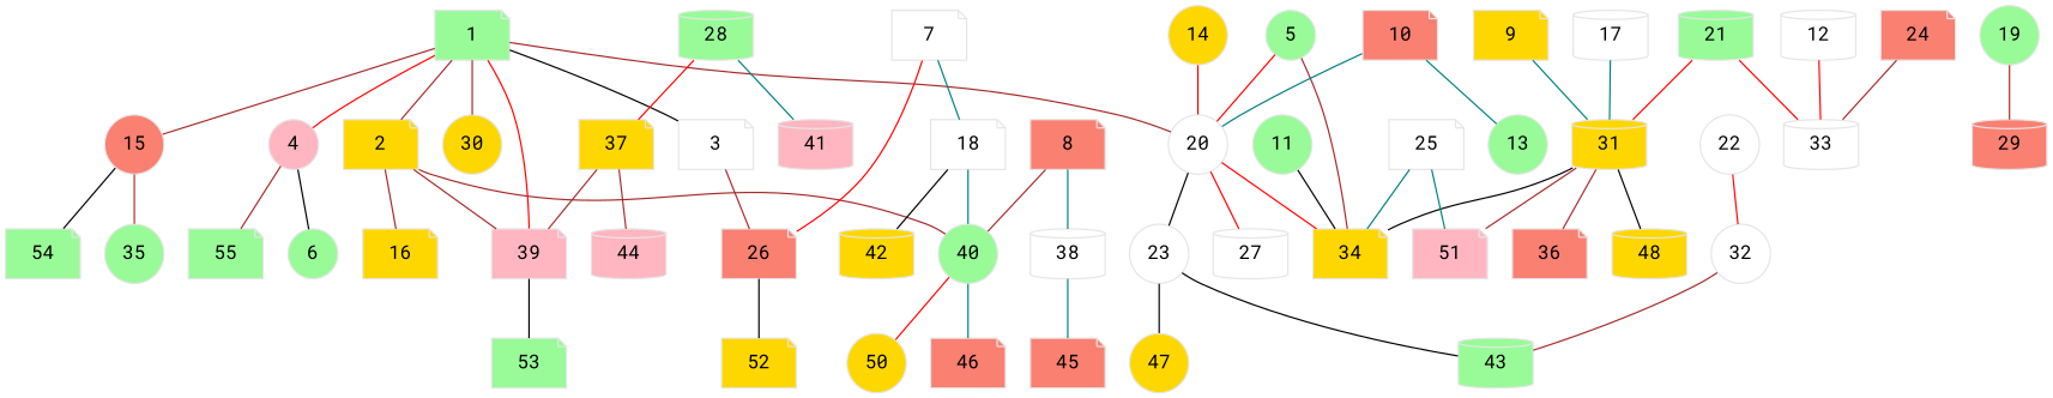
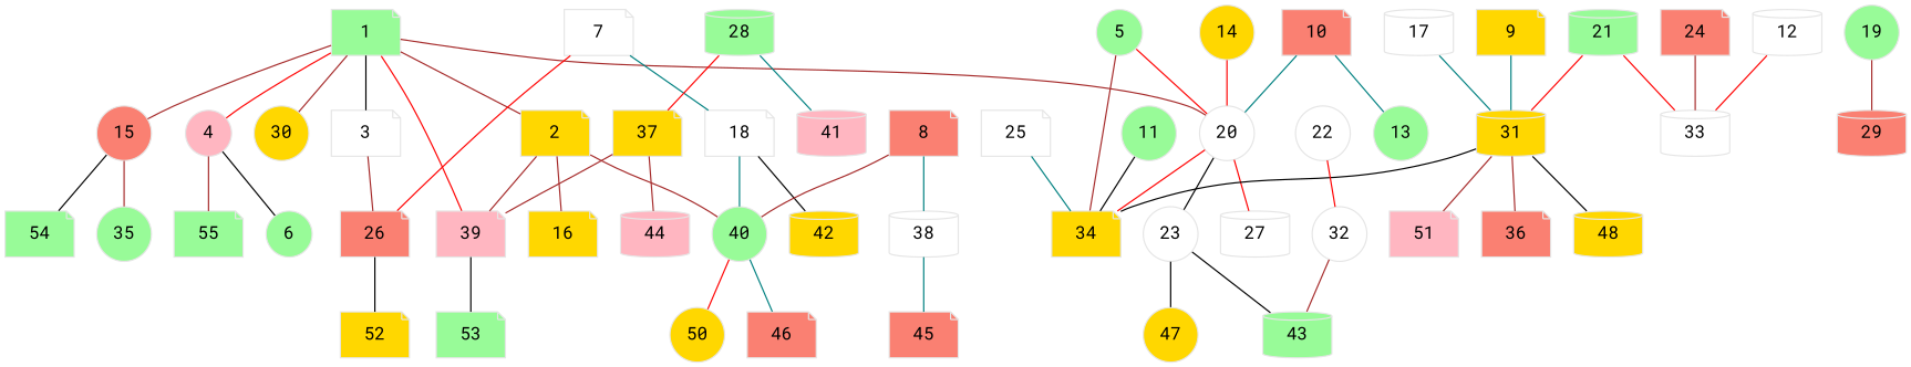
  graph {
    fontname="Roboto Mono"
    node [color=gray90 fillcolor=palegreen fontname="Roboto Mono" shape=note style=filled]
    edge [color=brown fontname="Roboto Mono" weight=1.0]
    2 [fillcolor=gold]
    1
    3 [fillcolor=white]
    4 [fillcolor=lightpink shape=circle]
    15 [fillcolor=salmon shape=circle]
    20 [fillcolor=white shape=circle]
    30 [fillcolor=gold shape=circle]
    39 [fillcolor=lightpink]
    16 [fillcolor=gold]
    40 [shape=circle]
    26 [fillcolor=salmon]
    6 [shape=circle]
    55
    35 [shape=circle]
    54
    34 [fillcolor=gold]
    23 [fillcolor=white shape=circle]
    27 [fillcolor=white shape=cylinder]
    53
    46 [fillcolor=salmon]
    50 [fillcolor=gold shape=circle]
    52 [fillcolor=gold]
    5 [shape=circle]
    7 [fillcolor=white]
    18 [fillcolor=white]
    42 [fillcolor=gold shape=cylinder]
    8 [fillcolor=salmon]
    38 [fillcolor=white shape=cylinder]
    45 [fillcolor=salmon]
    9 [fillcolor=gold]
    31 [fillcolor=gold shape=cylinder]
    51 [fillcolor=lightpink]
    36 [fillcolor=salmon]
    48 [fillcolor=gold shape=cylinder]
    10 [fillcolor=salmon]
    13 [shape=circle]
    11 [shape=circle]
    12 [fillcolor=white shape=cylinder]
    33 [fillcolor=white shape=cylinder]
    14 [fillcolor=gold shape=circle]
    17 [fillcolor=white shape=cylinder]
    19 [shape=circle]
    29 [fillcolor=salmon shape=cylinder]
    43 [shape=cylinder]
    47 [fillcolor=gold shape=circle]
    21 [shape=cylinder]
    22 [fillcolor=white shape=circle]
    32 [fillcolor=white shape=circle]
    24 [fillcolor=salmon]
    25 [fillcolor=white]
    28 [shape=cylinder]
    37 [fillcolor=gold]
    41 [fillcolor=lightpink shape=cylinder]
    44 [fillcolor=lightpink shape=cylinder]
    2 -- 39
    2 -- 16
    2 -- 40
    1 -- 2
    1 -- 3 [color=black]
    1 -- 4 [color=red]
    1 -- 15
    1 -- 20
    1 -- 30
    1 -- 39 [color=red]
    3 -- 26
    4 -- 6 [color=black]
    4 -- 55
    15 -- 35
    15 -- 54 [color=black]
    20 -- 34 [color=red]
    20 -- 23 [color=black]
    20 -- 27 [color=red]
    39 -- 53 [color=black]
    40 -- 46 [color=teal]
    40 -- 50 [color=red]
    26 -- 52 [color=black]
    23 -- 43 [color=black]
    23 -- 47 [color=black]
    5 -- 20 [color=red]
    5 -- 34
    7 -- 26 [color=red]
    7 -- 18 [color=teal]
    18 -- 40 [color=teal]
    18 -- 42 [color=black]
    8 -- 40
    8 -- 38 [color=teal]
    38 -- 45 [color=teal]
    9 -- 31 [color=teal]
    31 -- 34 [color=black]
    31 -- 51
    31 -- 36
    31 -- 48 [color=black]
    10 -- 20 [color=teal]
    10 -- 13 [color=teal]
    11 -- 34 [color=black]
    12 -- 33 [color=red]
    14 -- 20 [color=red]
    17 -- 31 [color=teal]
    19 -- 29
    21 -- 31 [color=red]
    21 -- 33 [color=red]
    22 -- 32 [color=red]
    32 -- 43
    24 -- 33
    25 -- 34 [color=teal]
-   25 -- 51 [color=teal]
    28 -- 37 [color=red]
    28 -- 41 [color=teal]
    37 -- 39
    37 -- 44
  }
